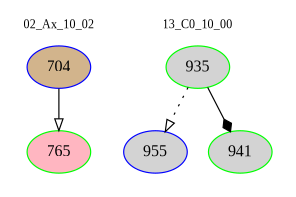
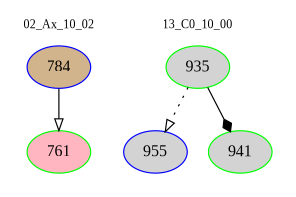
  digraph {
    fontname="Liberation Serif"
    node [color=green fillcolor=lightgrey fontname="Liberation Serif" style=filled]
    edge [arrowhead=onormal color=black fontname="Liberation Serif" style=solid]
-   n1 [color=blue fillcolor=tan label=704]
-   n2 [fillcolor=lightpink label=765]
+   n1 [color=blue fillcolor=tan label=784]
+   n2 [fillcolor=lightpink label=761]
    n3 [label=935]
    n4 [color=blue label=955]
    n5 [label=941]
    subgraph cluster_1 {
      color=white
      fontsize=10
      label="02_Ax_10_02"
      n1
      n2
    }
    subgraph cluster_2 {
      color=white
      fontsize=10
      label="13_C0_10_00"
      n3
      n4
      n5
    }
    n1 -> n2
    n3 -> n4 [style=dotted]
    n3 -> n5 [arrowhead=diamond]
  }
